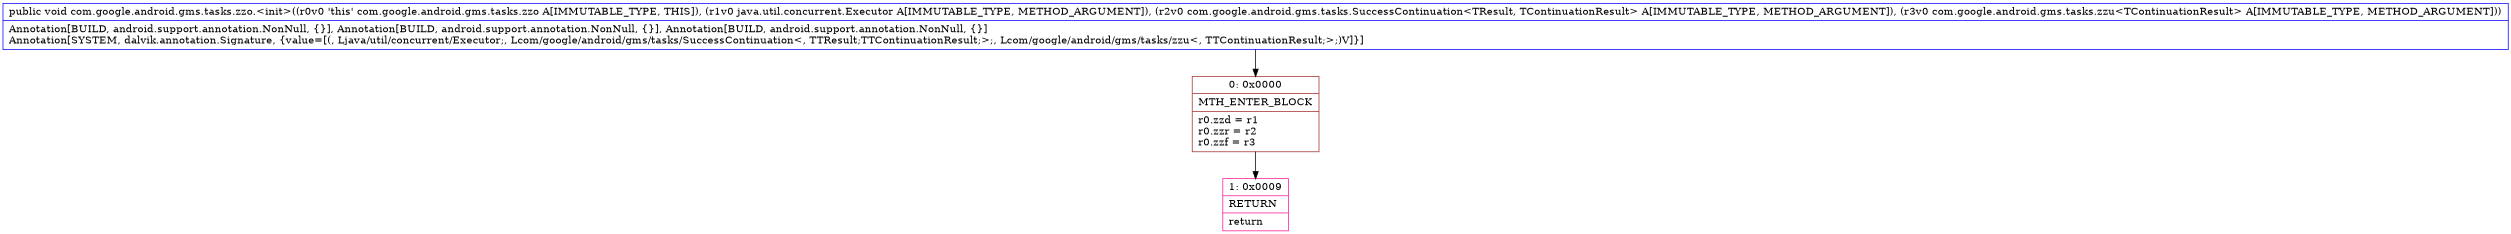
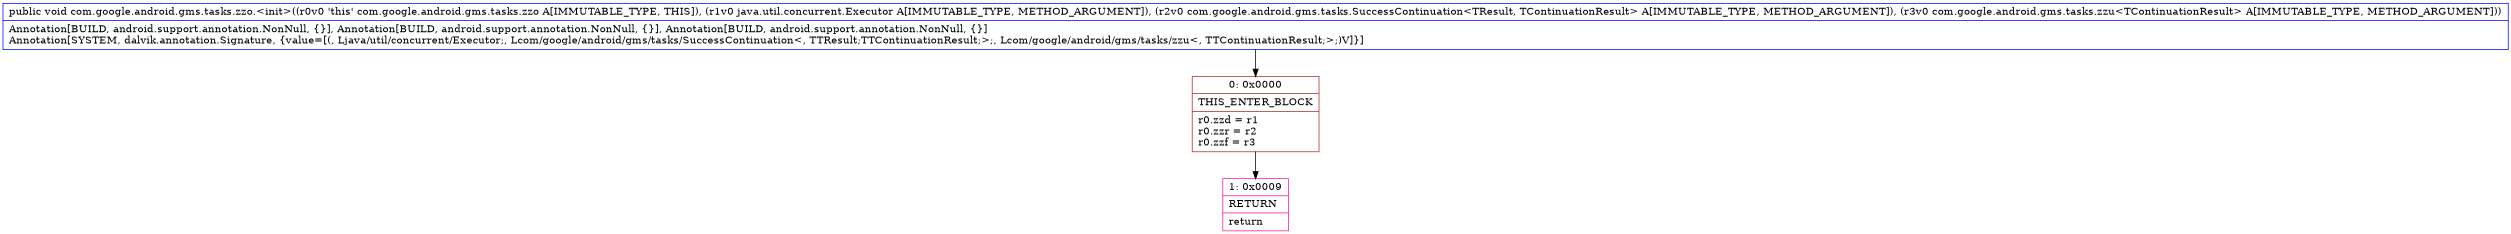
  digraph {
    node [shape=record]
-   n1 [label="{0\:\ 0x0000|MTH_ENTER_BLOCK\l|r0.zzd = r1\lr0.zzr = r2\lr0.zzf = r3\l}" color=brown]
+   n1 [label="{0\:\ 0x0000|THIS_ENTER_BLOCK\l|r0.zzd = r1\lr0.zzr = r2\lr0.zzf = r3\l}" color=brown]
    n2 [label="{1\:\ 0x0009|RETURN\l|return\l}" color=deeppink]
    n3 [label="{public void com.google.android.gms.tasks.zzo.\<init\>((r0v0 'this' com.google.android.gms.tasks.zzo A[IMMUTABLE_TYPE, THIS]), (r1v0 java.util.concurrent.Executor A[IMMUTABLE_TYPE, METHOD_ARGUMENT]), (r2v0 com.google.android.gms.tasks.SuccessContinuation\<TResult, TContinuationResult\> A[IMMUTABLE_TYPE, METHOD_ARGUMENT]), (r3v0 com.google.android.gms.tasks.zzu\<TContinuationResult\> A[IMMUTABLE_TYPE, METHOD_ARGUMENT]))  | Annotation[BUILD, android.support.annotation.NonNull, \{\}], Annotation[BUILD, android.support.annotation.NonNull, \{\}], Annotation[BUILD, android.support.annotation.NonNull, \{\}]\lAnnotation[SYSTEM, dalvik.annotation.Signature, \{value=[(, Ljava\/util\/concurrent\/Executor;, Lcom\/google\/android\/gms\/tasks\/SuccessContinuation\<, TTResult;TTContinuationResult;\>;, Lcom\/google\/android\/gms\/tasks\/zzu\<, TTContinuationResult;\>;)V]\}]\l}" color=blue]
    n1 -> n2
    n3 -> n1
  }
